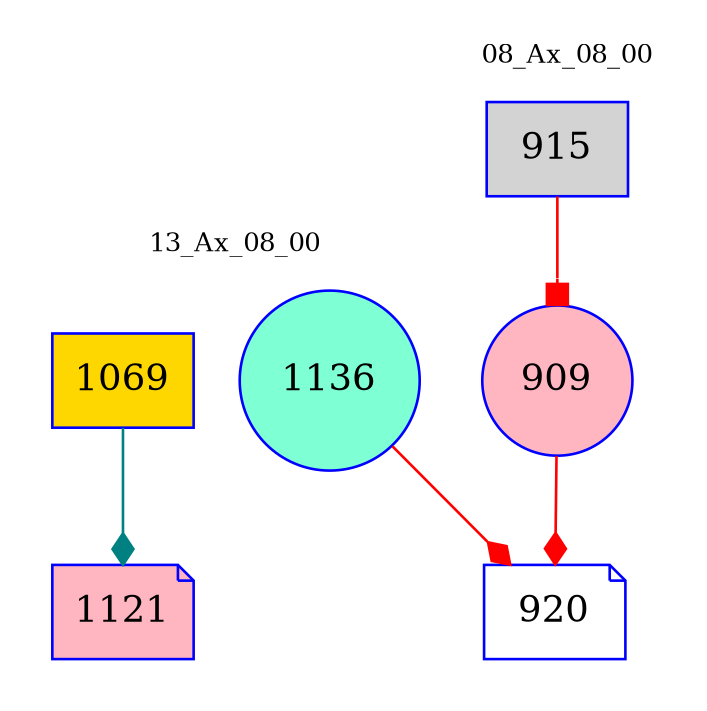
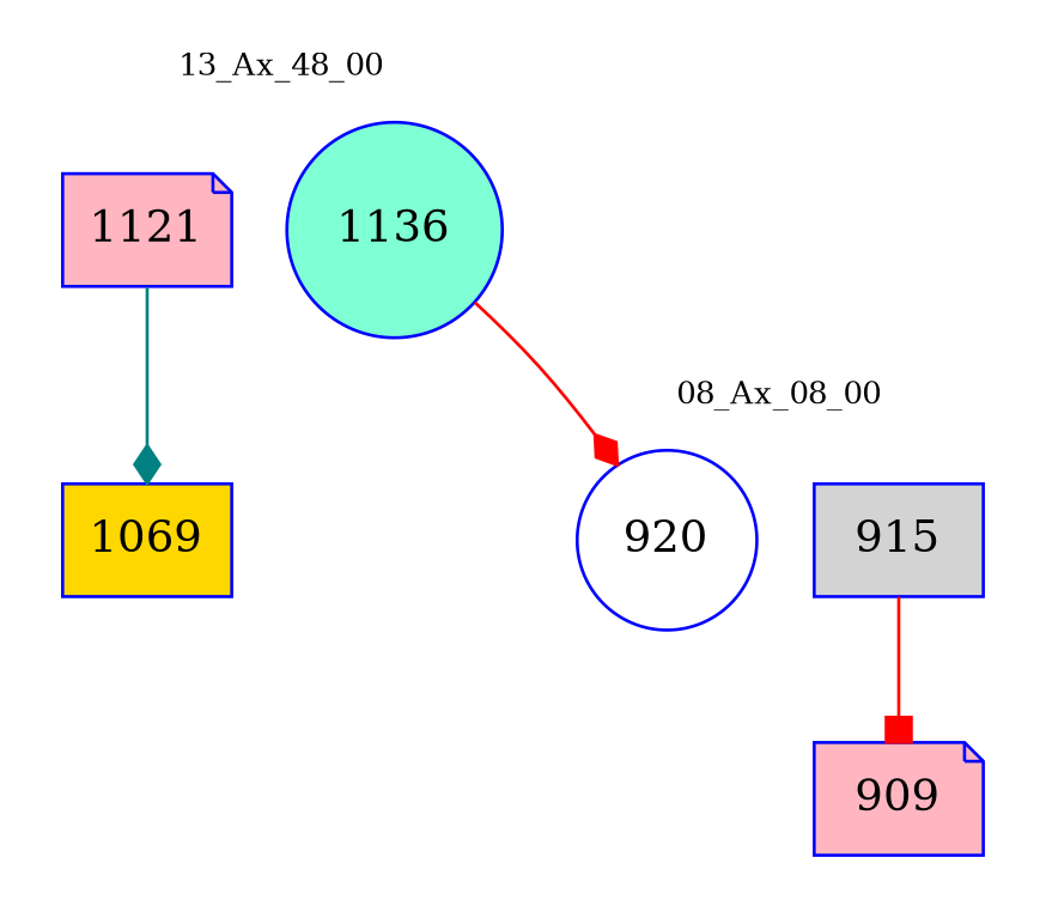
  digraph {
    node [color=blue fillcolor=lightpink shape=circle style=filled]
    edge [arrowhead=diamond color=red]
    n1 [fillcolor=aquamarine label=1136]
    n2 [fillcolor=gold label=1069 shape=box]
    n3 [label=1121 shape=note]
    n4 [fillcolor=lightgrey label=915 shape=box]
-   n5 [label=909]
-   n6 [fillcolor=white label=920 shape=note]
+   n5 [label=909 shape=note]
+   n6 [fillcolor=white label=920]
    subgraph cluster_1 {
      color=white
      fontsize=10
-     label="13_Ax_08_00"
+     label="13_Ax_48_00"
      n1
      n2
      n3
    }
    subgraph cluster_2 {
      color=white
      fontsize=10
      label="08_Ax_08_00"
      n4
      n5
      n6
    }
    n1 -> n6
-   n2 -> n3 [color=teal]
+   n3 -> n2 [color=teal]
    n4 -> n5 [arrowhead=box]
-   n5 -> n6
  }
